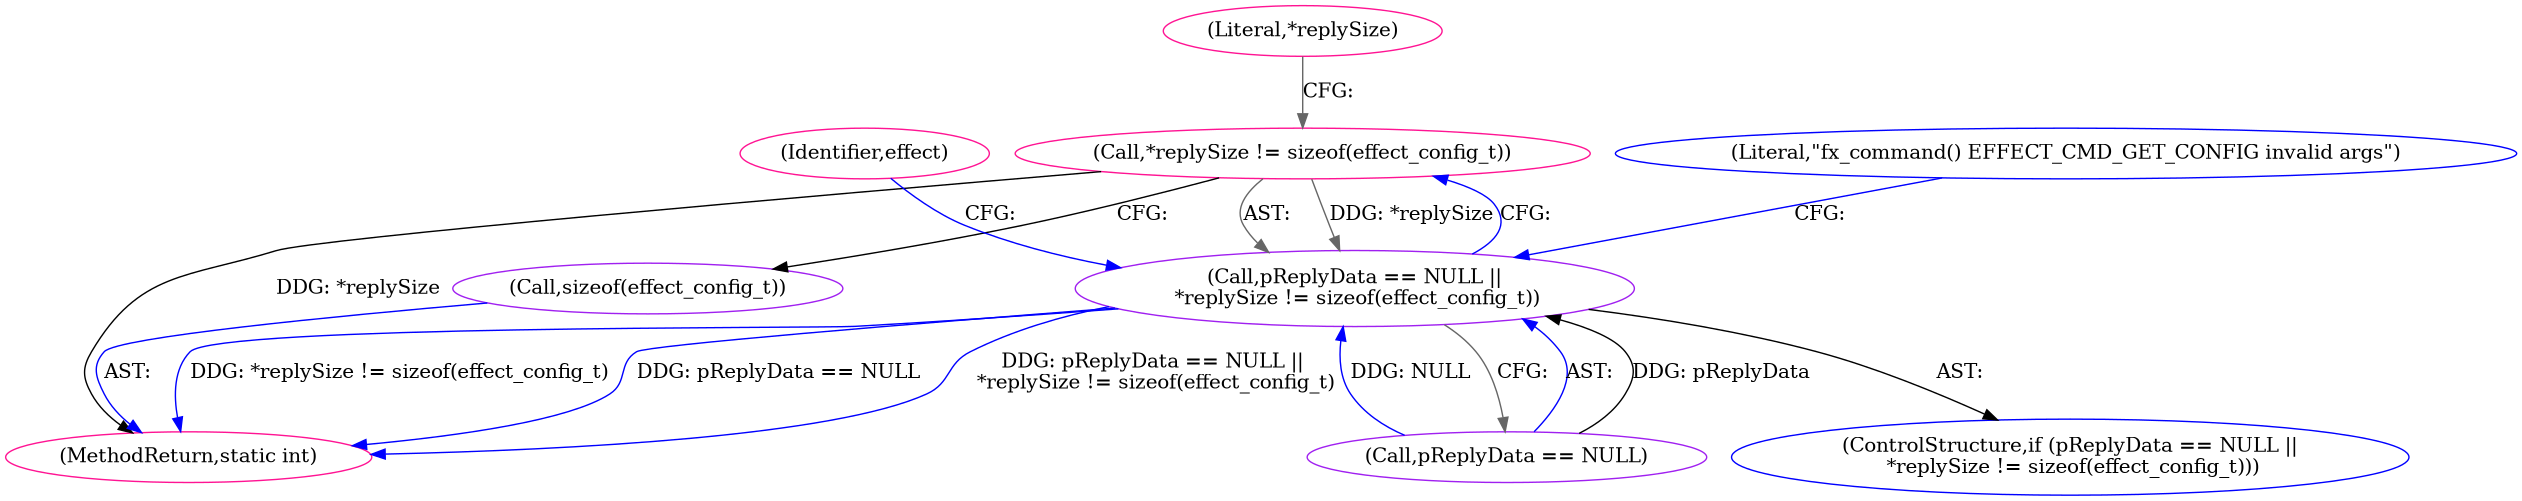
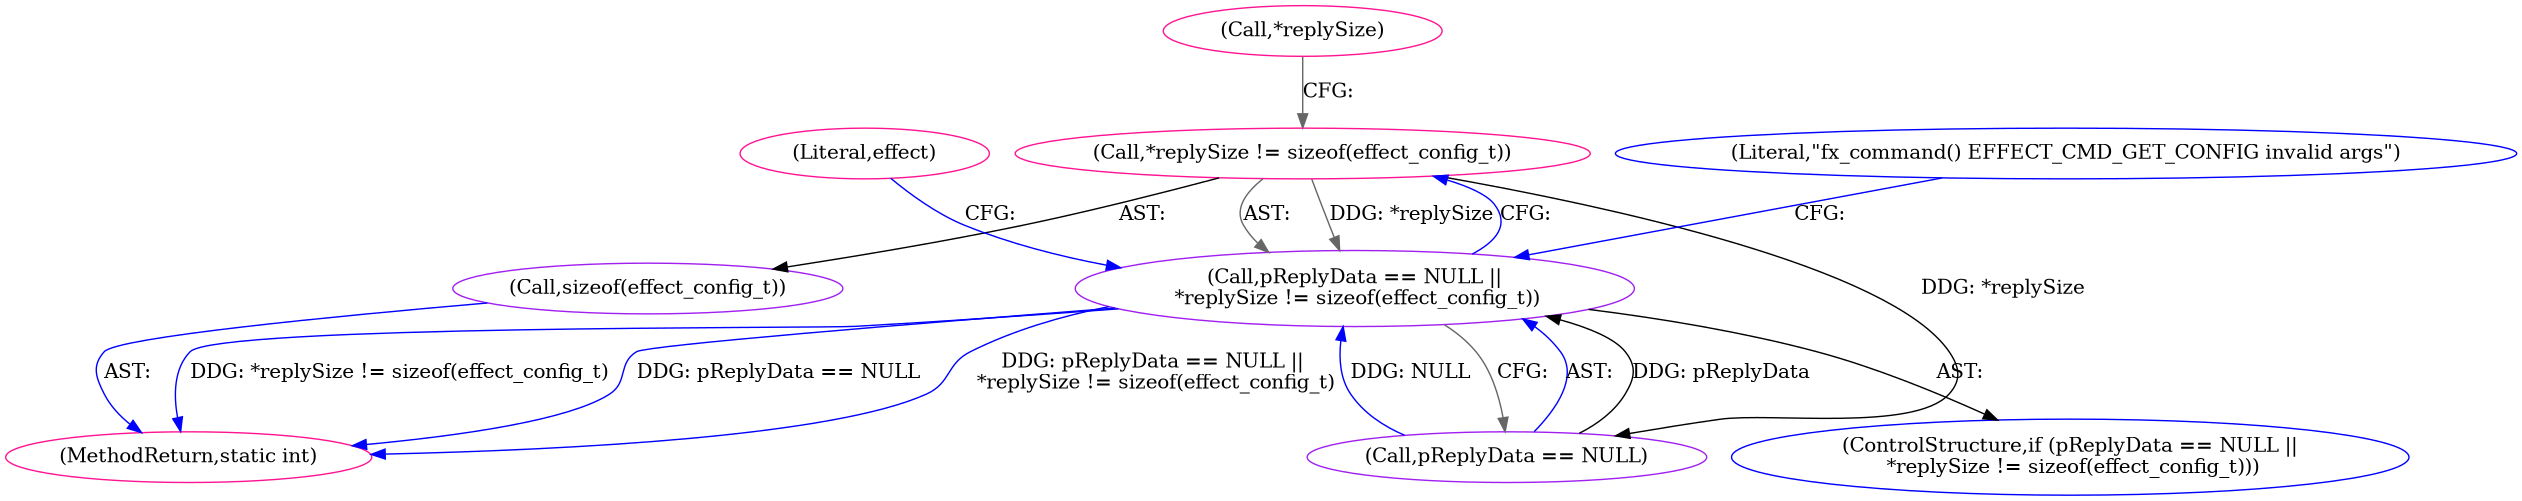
  digraph {
    node [color=deeppink]
    edge [color=blue]
    n1 [label="(Call,*replySize != sizeof(effect_config_t))"]
    n2 [color=purple label="(Call,pReplyData == NULL ||\n *replySize != sizeof(effect_config_t))"]
    n3 [label="(MethodReturn,static int)"]
    n4 [color=purple label="(Call,sizeof(effect_config_t))"]
    n5 [color=purple label="(Call,pReplyData == NULL)"]
    n6 [color=blue label="(ControlStructure,if (pReplyData == NULL ||\n *replySize != sizeof(effect_config_t)))"]
-   n7 [label="(Identifier,effect)"]
+   n7 [label="(Literal,effect)"]
    n8 [color=blue label="(Literal,\"fx_command() EFFECT_CMD_GET_CONFIG invalid args\")"]
-   n9 [label="(Literal,*replySize)"]
+   n9 [label="(Call,*replySize)"]
    n1 -> n2 [color=gray40 label="AST: "]
    n1 -> n2 [color=gray40 label="DDG: *replySize"]
-   n1 -> n3 [color=black label="DDG: *replySize"]
-   n1 -> n4 [color=black label="CFG: "]
+   n1 -> n5 [color=black label="DDG: *replySize"]
+   n1 -> n4 [color=black label="AST: "]
    n2 -> n1 [label="CFG: "]
    n2 -> n3 [label="DDG: pReplyData == NULL ||\n *replySize != sizeof(effect_config_t)"]
    n2 -> n3 [label="DDG: *replySize != sizeof(effect_config_t)"]
    n2 -> n3 [label="DDG: pReplyData == NULL"]
    n2 -> n5 [color=gray40 label="CFG: "]
    n2 -> n6 [color=black label="AST: "]
    n4 -> n3 [label="AST: "]
    n5 -> n2 [label="AST: "]
    n5 -> n2 [color=black label="DDG: pReplyData"]
    n5 -> n2 [label="DDG: NULL"]
    n7 -> n2 [label="CFG: "]
    n8 -> n2 [label="CFG: "]
    n9 -> n1 [color=gray40 label="CFG: "]
  }
